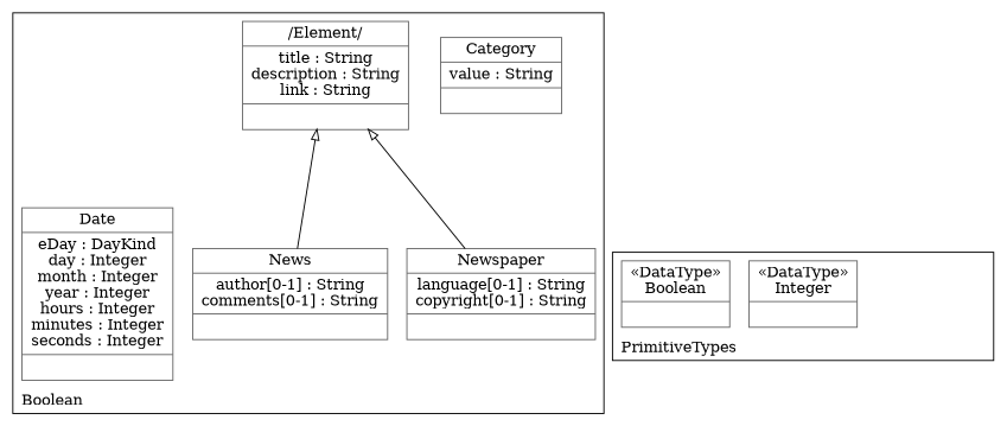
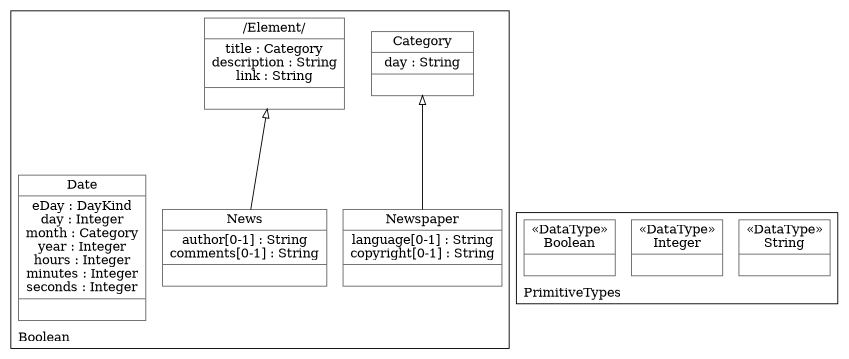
  digraph {
    compound=true
    labeljust=l
    labelloc=t
    nodeSep=0.75
    rankdir=BT
    node [color=gray40 shape=record]
    edge [arrowhead=onormal constraint=true group=Element minlen=2]
-   n1 [label="{/Element/|title : String\ndescription : String\nlink : String| }"]
+   n1 [label="{/Element/|title : Category\ndescription : String\nlink : String| }"]
    n2 [label="{Newspaper|language[0-1] : String\ncopyright[0-1] : String| }"]
    n3 [label="{News|author[0-1] : String\ncomments[0-1] : String| }"]
-   n4 [label="{Category|value : String| }"]
-   n5 [label="{Date|eDay : DayKind\nday : Integer\nmonth : Integer\nyear : Integer\nhours : Integer\nminutes : Integer\nseconds : Integer| }"]
+   n4 [label="{Category|day : String| }"]
+   n5 [label="{Date|eDay : DayKind\nday : Integer\nmonth : Category\nyear : Integer\nhours : Integer\nminutes : Integer\nseconds : Integer| }"]
+   n6 [label="{&#171;DataType&#187;\nString|}"]
    n7 [label="{&#171;DataType&#187;\nInteger|}"]
    n8 [label="{&#171;DataType&#187;\nBoolean|}"]
    subgraph cluster_1 {
      color=black
      label=Boolean
      n1
      n2
      n3
      n4
      n5
    }
    subgraph cluster_2 {
      color=black
      label=PrimitiveTypes
+     n6
      n7
      n8
    }
-   n2 -> n1
+   n2 -> n4
    n3 -> n1
  }
